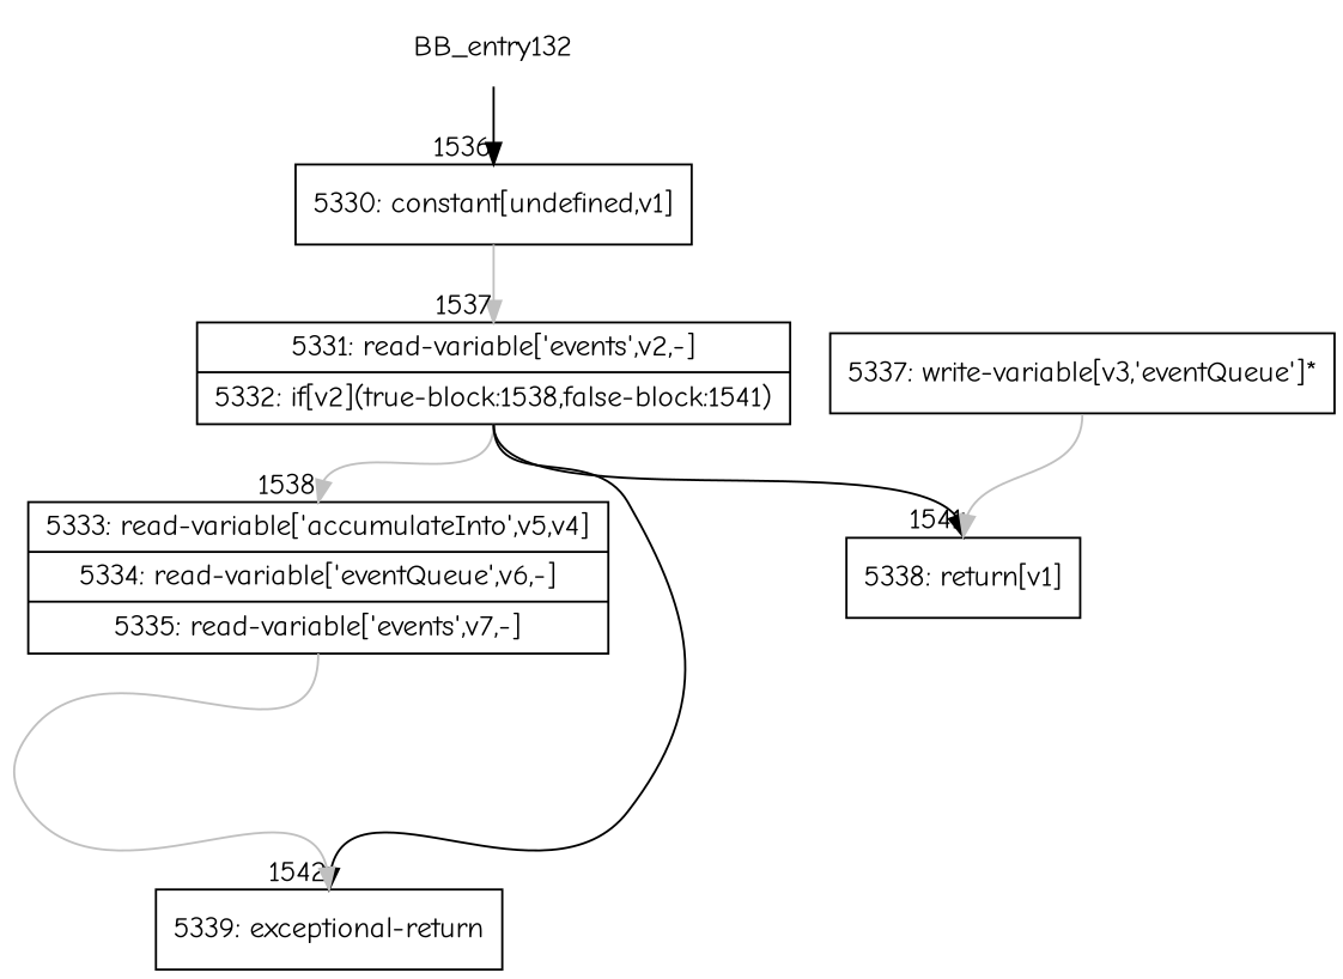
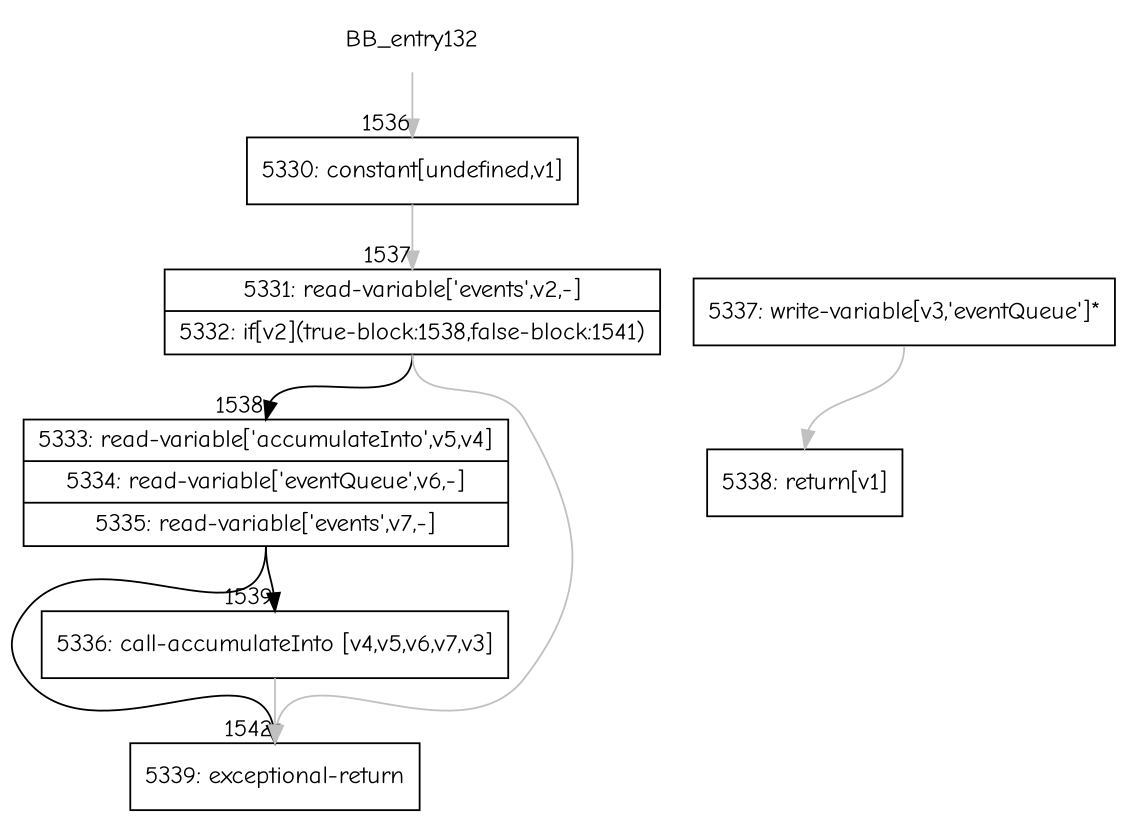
  digraph {
    fontname="Comic Neue"
    rankdir=TD
    node [fontname="Comic Neue" shape=record]
    edge [fontname="Comic Neue" headport=n tailport=s color=gray]
    n1 [label=BB_entry132 shape=none]
    n2 [label="{5330: constant[undefined,v1]}"]
    n3 [label="{5331: read-variable['events',v2,-]|5332: if[v2](true-block:1538,false-block:1541)}"]
    n4 [label="{5333: read-variable['accumulateInto',v5,v4]|5334: read-variable['eventQueue',v6,-]|5335: read-variable['events',v7,-]}"]
    n5 [label="{5338: return[v1]}"]
    n6 [label="{5339: exceptional-return}"]
+   n7 [label="{5336: call-accumulateInto [v4,v5,v6,v7,v3]}"]
    n8 [label="{5337: write-variable[v3,'eventQueue']*}"]
-   n1 -> n2 [headlabel="    1536" color=""]
+   n1 -> n2 [headlabel="    1536"]
    n2 -> n3 [headlabel="      1537"]
-   n3 -> n4 [headlabel="      1538"]
-   n3 -> n5 [headlabel="      1541" color=""]
-   n3 -> n6 [color=black headlabel="      1542"]
-   n4 -> n6
+   n3 -> n4 [headlabel="      1538" color=""]
+   n3 -> n6 [headlabel="      1542"]
+   n4 -> n6 [color=black]
+   n4 -> n7 [headlabel="      1539" color=""]
+   n7 -> n6
    n8 -> n5
  }
